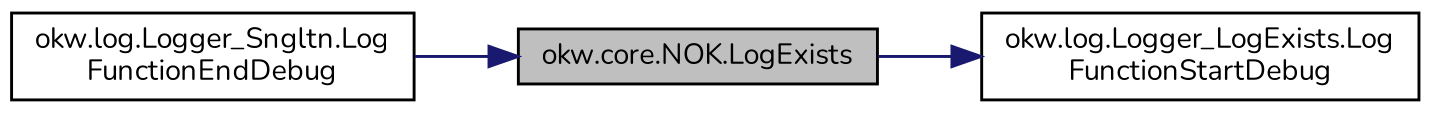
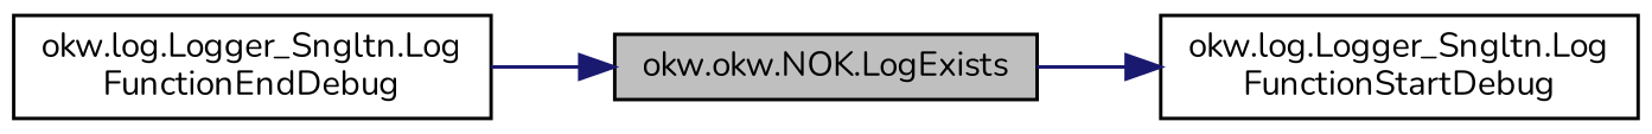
  digraph {
    fontname=Nunito
    rankdir=LR
    node [color=black fillcolor=white fontname=Nunito fontsize=10 shape=record style=filled]
    edge [color=midnightblue fontname=Nunito fontsize=10 labelfontname=Helvetica labelfontsize=10 style=solid]
-   n1 [fillcolor=grey75 fontcolor=black height=0.2 label="okw.core.NOK.LogExists" width=0.4]
-   n2 [height=0.2 label="okw.log.Logger_LogExists.Log\lFunctionStartDebug" width=0.4]
+   n1 [fillcolor=grey75 fontcolor=black height=0.2 label="okw.okw.NOK.LogExists" width=0.4]
+   n2 [height=0.2 label="okw.log.Logger_Sngltn.Log\lFunctionStartDebug" width=0.4]
    n3 [height=0.2 label="okw.log.Logger_Sngltn.Log\lFunctionEndDebug" width=0.4]
    n1 -> n2
    n3 -> n1
  }
